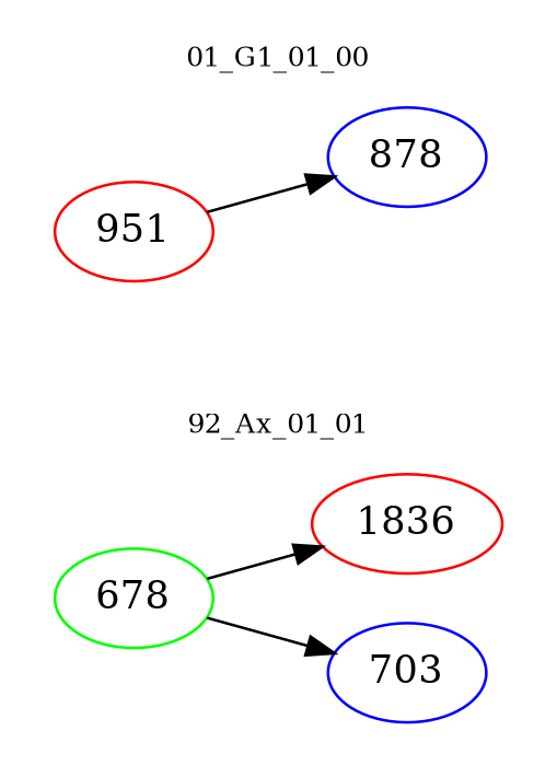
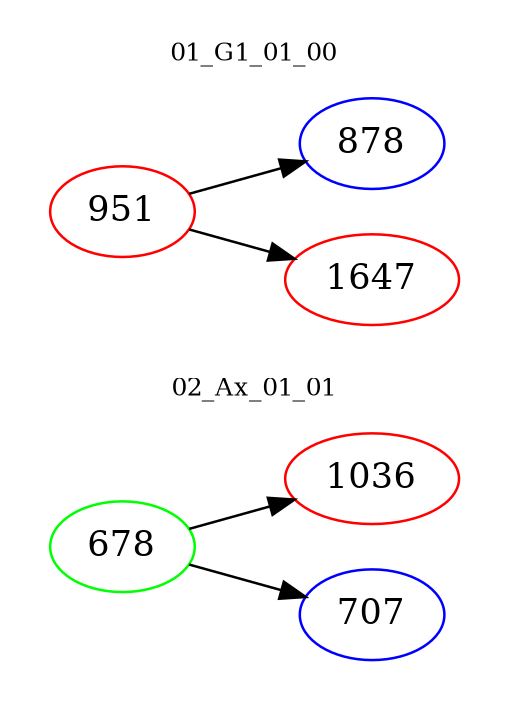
  digraph {
    rankdir=LR
    node [color=red]
    edge [color=black]
    n1 [color=green label=678]
-   n2 [color=blue label=703]
-   n3 [label=1836]
+   n2 [color=blue label=707]
+   n3 [label=1036]
    n4 [label=951]
+   n5 [label=1647]
    n6 [color=blue label=878]
    subgraph cluster_1 {
      color=white
      fontsize=10
-     label="92_Ax_01_01"
+     label="02_Ax_01_01"
      n1
      n2
      n3
    }
    subgraph cluster_2 {
      color=white
      fontsize=10
      label="01_G1_01_00"
      n4
+     n5
      n6
    }
    n1 -> n2
    n1 -> n3
+   n4 -> n5
    n4 -> n6
  }
